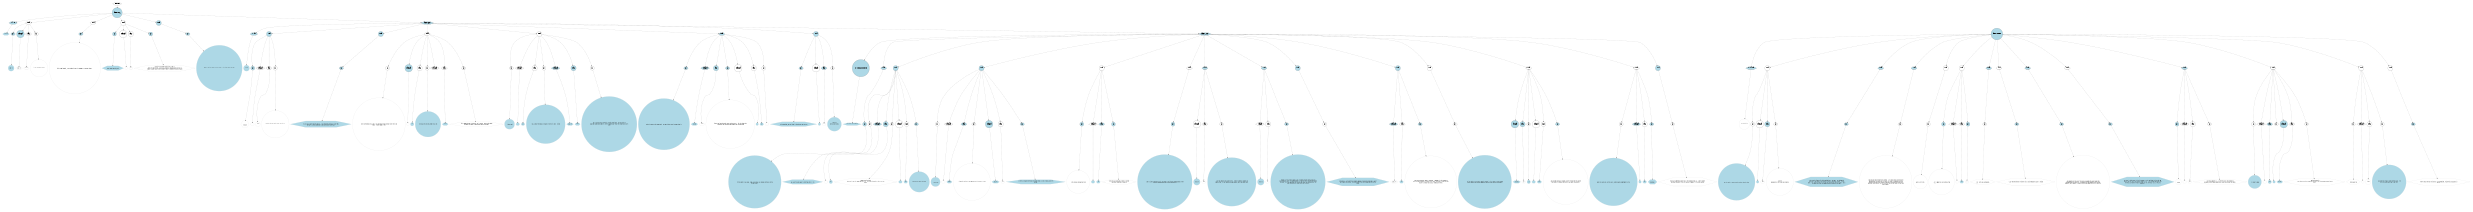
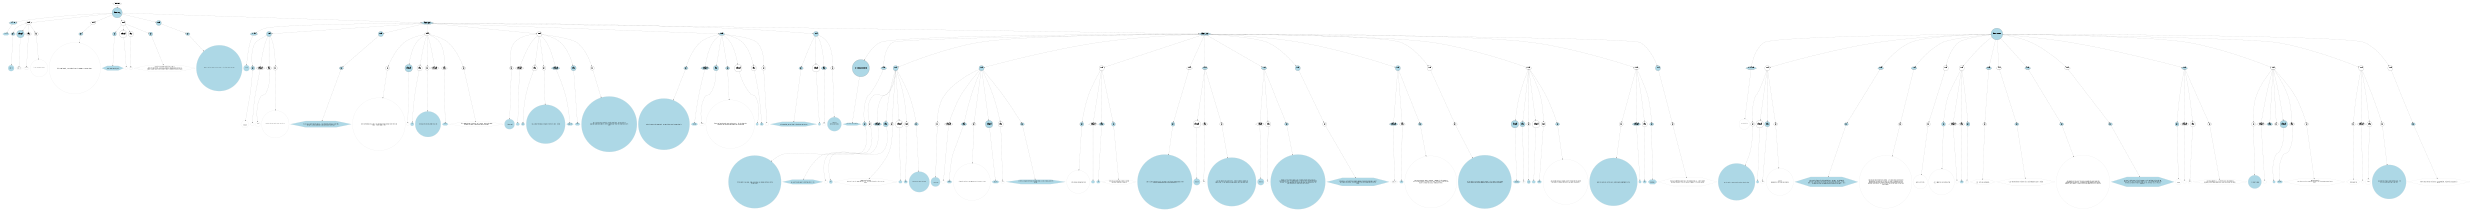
  digraph {
    node [fillcolor=white fontname=Helvetica shape=hexagon style=filled]
    edge [style=dashed]
    n1 [fillcolor=lightblue label="section: 1-14" shape=circle]
    n2 [fillcolor=lightblue label="1 : Pylon"]
    n3 [label=prose]
    n4 [label=prose]
    n5 [label=prose shape=circle]
    n6 [fillcolor=lightblue label=prose shape=circle]
    n7 [fillcolor=lightblue label="section: 15-87"]
    n8 [fillcolor=lightblue label=raw]
    n9 [fillcolor=lightblue label=prespace shape=circle]
    n10 [label=literal]
    n11 [label=raw shape=circle]
    n12 [fillcolor=lightblue label=raw]
    n13 [fillcolor=lightblue label=raw shape=circle]
    n14 [label=prespace shape=circle]
    n15 [label=literal shape=circle]
    n16 [fillcolor=lightblue label=raw shape=circle]
    n17 [fillcolor=lightblue label=raw]
    n18 [fillcolor=lightblue label="2 : Next"]
    n19 [fillcolor=lightblue label=prose shape=circle]
    n20 [fillcolor=lightblue label=prose shape=circle]
    n21 [label=prose]
    n22 [label=prose shape=circle]
    n23 [fillcolor=lightblue label=prose]
    n24 [fillcolor=lightblue label=prose shape=circle]
    n25 [fillcolor=lightblue label="section: 40-87"]
    n26 [fillcolor=lightblue label="section: 88-133" shape=circle]
    n27 [fillcolor=lightblue label=raw shape=circle]
    n28 [label=prespace]
    n29 [label=literal]
    n30 [label=raw shape=circle]
    n31 [fillcolor=lightblue label=raw]
    n32 [label=prespace shape=circle]
    n33 [label=literal]
    n34 [label=raw]
    n35 [label=raw shape=circle]
    n36 [fillcolor=lightblue label=prespace shape=circle]
    n37 [label=literal shape=circle]
    n38 [label=raw shape=circle]
    n39 [label=prespace]
    n40 [label=literal]
    n41 [label=raw]
    n42 [label=raw]
    n43 [label=prespace]
    n44 [label=literal shape=circle]
    n45 [label=raw shape=circle]
    n46 [fillcolor=lightblue label=prespace]
    n47 [fillcolor=lightblue label=literal shape=circle]
    n48 [label=raw shape=circle]
    n49 [fillcolor=lightblue label=raw]
    n50 [fillcolor=lightblue label=prespace]
    n51 [fillcolor=lightblue label=literal shape=circle]
    n52 [fillcolor=lightblue label=raw]
    n53 [label=prespace shape=circle]
    n54 [label=literal shape=circle]
    n55 [label=raw shape=circle]
    n56 [fillcolor=lightblue label=raw]
    n57 [label=prespace shape=circle]
    n58 [fillcolor=lightblue label=literal]
    n59 [label=raw]
    n60 [fillcolor=lightblue label="3 : wiring and plumbing" shape=circle]
    n61 [fillcolor=lightblue label=prose]
    n62 [fillcolor=lightblue label=prose shape=circle]
    n63 [fillcolor=lightblue label=prose shape=circle]
    n64 [label=prose shape=circle]
    n65 [label=prose]
    n66 [fillcolor=lightblue label=prose]
    n67 [fillcolor=lightblue label=prose]
    n68 [fillcolor=lightblue label=prose shape=circle]
    n69 [fillcolor=lightblue label=prose shape=circle]
    n70 [label=prose shape=circle]
    n71 [label=prose]
    n72 [label=prose]
    n73 [fillcolor=lightblue label=prose shape=circle]
    n74 [fillcolor=lightblue label=raw shape=circle]
    n75 [label=raw shape=circle]
    n76 [fillcolor=lightblue label=prespace]
    n77 [fillcolor=lightblue label=literal shape=circle]
    n78 [label=raw]
    n79 [label=prespace shape=circle]
    n80 [label=italic shape=circle]
    n81 [fillcolor=lightblue label=raw]
    n82 [label=raw shape=circle]
    n83 [label=prespace]
    n84 [fillcolor=lightblue label=literal]
    n85 [label=raw]
    n86 [fillcolor=lightblue label=prespace shape=circle]
    n87 [label=literal shape=circle]
    n88 [fillcolor=lightblue label=raw]
    n89 [fillcolor=lightblue label=raw shape=circle]
    n90 [label=prespace]
    n91 [fillcolor=lightblue label=literal]
    n92 [fillcolor=lightblue label=raw shape=circle]
    n93 [fillcolor=lightblue label=raw shape=circle]
    n94 [label=prespace]
    n95 [label=literal shape=circle]
    n96 [fillcolor=lightblue label=raw]
    n97 [label=raw shape=circle]
    n98 [fillcolor=lightblue label=prespace]
    n99 [label=literal]
    n100 [fillcolor=lightblue label=raw]
    n101 [label=raw]
    n102 [fillcolor=lightblue label=prespace shape=circle]
    n103 [fillcolor=lightblue label=literal shape=circle]
    n104 [label=raw]
    n105 [label=prespace shape=circle]
    n106 [label=italic shape=circle]
    n107 [fillcolor=lightblue label=raw]
    n108 [label=raw shape=circle]
    n109 [fillcolor=lightblue label=prespace]
    n110 [label=literal shape=circle]
    n111 [fillcolor=lightblue label=raw]
    n112 [label=raw]
    n113 [fillcolor=lightblue label="3 : Priorities"]
    n114 [label=prose shape=circle]
    n115 [fillcolor=lightblue label=prose]
    n116 [fillcolor=lightblue label=prose]
    n117 [label=prose shape=circle]
    n118 [label=prose shape=circle]
    n119 [fillcolor=lightblue label=prose]
    n120 [label=prose]
    n121 [fillcolor=lightblue label=prose]
    n122 [label=prose]
    n123 [fillcolor=lightblue label=prose]
    n124 [label=prose]
    n125 [label=prose shape=circle]
    n126 [label=prose shape=circle]
    n127 [label=raw shape=circle]
    n128 [label=prespace shape=circle]
    n129 [fillcolor=lightblue label=literal shape=circle]
    n130 [label=raw]
    n131 [fillcolor=lightblue label=raw]
    n132 [label=raw]
    n133 [label=raw shape=circle]
    n134 [fillcolor=lightblue label=raw shape=circle]
    n135 [label=prespace]
    n136 [label=literal]
    n137 [fillcolor=lightblue label=raw shape=circle]
    n138 [fillcolor=lightblue label=raw shape=circle]
    n139 [label=prespace]
    n140 [label=literal shape=circle]
    n141 [label=raw]
    n142 [label=raw]
    n143 [fillcolor=lightblue label=raw]
    n144 [fillcolor=lightblue label=raw]
    n145 [fillcolor=lightblue label=raw]
    n146 [label=raw shape=circle]
    n147 [label=prespace]
    n148 [fillcolor=lightblue label=literal]
    n149 [label=raw]
    n150 [fillcolor=lightblue label=prespace shape=circle]
    n151 [label=literal]
    n152 [label=raw]
    n153 [label=raw]
    n154 [label=prespace]
    n155 [label=literal shape=circle]
    n156 [label=raw shape=circle]
    n157 [fillcolor=lightblue label=raw]
    n158 [color=Gray fillcolor=lightblue fontname=Inconsolata label="* Pylon"]
    leaf_13 [color=Gray fillcolor=lightblue fontname=Inconsolata shape=circle]
    leaf_14 [color=Gray fontname=Inconsolata]
    n161 [color=Gray fontname=Inconsolata label=pylon]
    n162 [color=Gray fontname=Inconsolata label=" is our userspace kernel.\n" shape=circle]
    n163 [color=Gray fontname=Inconsolata label="\nAfter some thought, I've decided to pull in nanomsg as a shared library.\n" shape=circle]
    n164 [color=Gray fillcolor=lightblue fontname=Inconsolata label="\nI may change my mind, but"]
    n165 [color=Gray fontname=Inconsolata label=" " shape=circle]
    n166 [color=Gray fontname=Inconsolata label=luv]
    n167 [color=Gray fontname=Inconsolata label=" contains the network primitives to pull a\ncodex off the Internet, and using a properly-rebased shared library is\nactually cleaner LuaJIT since you don't have to explicitly build a vtable.\n"]
    n168 [color=Gray fillcolor=lightblue fontname=Inconsolata label="\nThough I believe that's exactly what LJ is doing under the hood.\n\n" shape=circle]
    n169 [color=Gray fillcolor=lightblue fontname=Inconsolata label="** Next" shape=circle]
    n170 [color=Gray fontname=Inconsolata label="\n\nI've got"]
    n171 [color=Gray fontname=Inconsolata label=" "]
    n172 [color=Gray fontname=Inconsolata label=femto shape=circle]
    n173 [color=Gray fontname=Inconsolata label=" booting with the main event loop in Lua.\n" shape=circle]
    n174 [color=Gray fillcolor=lightblue fontname=Inconsolata label="\nIt can call a shared sqlite and luv.  I do intend to statically link them,\nbut that's a brisk afternoon's work porting the interface.\n"]
    n175 [color=Gray fontname=Inconsolata label="\nThat's worthwhile work, and I can and should break them out into their own\nrepos.  I don't know if the" shape=circle]
    n176 [color=Gray fontname=Inconsolata label=" " shape=circle]
    n177 [color=Gray fillcolor=lightblue fontname=Inconsolata label=luv shape=circle]
    n178 [color=Gray fillcolor=lightblue fontname=Inconsolata label=" one will get used by anyone else, but" shape=circle]
    n179 [color=Gray fillcolor=lightblue fontname=Inconsolata label=sqlite]
    n180 [color=Gray fontname=Inconsolata label=" is a common include in binaries, as is LuaJIT, and I'd bet money\nthat what I'm about to do has been done a few times.\n"]
    n181 [color=Gray fillcolor=lightblue fontname=Inconsolata label="\nIt turns out" shape=circle]
    n182 [color=Gray fillcolor=lightblue fontname=Inconsolata label=" "]
    n183 [color=Gray fillcolor=lightblue fontname=Inconsolata label=uv]
    n184 [color=Gray fillcolor=lightblue fontname=Inconsolata label=" has a whole tty module, because of course it does.  Wiring" shape=circle]
    leaf_74 [color=Gray fillcolor=lightblue fontname=Inconsolata]
    n186 [color=Gray fillcolor=lightblue fontname=Inconsolata label=femto]
    n187 [color=Gray fillcolor=lightblue fontname=Inconsolata label=" up to luaJIT was an essential learning experience, and I'm going to\nmake some blog posts about it, but it became clear that the surface area isn't\nright.\n" shape=circle]
    n188 [color=Gray fillcolor=lightblue fontname=Inconsolata label="\nWhich is good for the blog post!  The only thing I won't end up using is" shape=circle]
    leaf_85 [color=Gray fillcolor=lightblue fontname=Inconsolata]
    n190 [color=Gray fontname=Inconsolata label=femto]
    n191 [color=Gray fontname=Inconsolata label=" itself and the main event loop I ported from C.  All the tools will\nbe essential for building femto proper and internalizing" shape=circle]
    n192 [color=Gray fillcolor=lightblue fontname=Inconsolata label=" " shape=circle]
    n193 [color=Gray fillcolor=lightblue fontname=Inconsolata label=uv]
    n194 [color=Gray fontname=Inconsolata label=".\n"]
    n195 [color=Gray fillcolor=lightblue fontname=Inconsolata label="\nIn the meantime, my next step is to build my own repl on"]
    n196 [color=Gray fillcolor=lightblue fontname=Inconsolata label=" " shape=circle]
    n197 [color=Gray fontname=Inconsolata label=luv]
    n198 [color=Gray fillcolor=lightblue fontname=Inconsolata label=" and start\npersisting things!\n\n" shape=circle]
    n199 [color=Gray fillcolor=lightblue fontname=Inconsolata label="*** wiring and plumbing"]
    n200 [color=Gray fillcolor=lightblue fontname=Inconsolata label="\n\nAt this point I have lpeg, libuv, and libluv all linking statically to the\nbridge binary.\n" shape=circle]
    n201 [color=Gray fillcolor=lightblue fontname=Inconsolata label="\nNB: LuaJIT has two ways to interface with C, its"]
    n202 [color=Gray fontname=Inconsolata label=" "]
    n203 [color=Gray fillcolor=lightblue fontname=Inconsolata label=ffi shape=circle]
    n204 [color=Gray fontname=Inconsolata label=" module and the stack\ninterface it has in common with PUC Lua.  For this discussion I will call the\nformer"]
    n205 [color=Gray fillcolor=lightblue fontname=Inconsolata label=" "]
    n206 [color=Gray fillcolor=lightblue fontname=Inconsolata label=the]
    n207 [color=Gray fillcolor=lightblue fontname=Inconsolata label=" FFI and the latter the stack.\n" shape=circle]
    n208 [color=Gray fillcolor=lightblue fontname=Inconsolata label="\nI also have" shape=circle]
    n209 [color=Gray fontname=Inconsolata label=" "]
    n210 [color=Gray fillcolor=lightblue fontname=Inconsolata label=femto]
    n211 [color=Gray fontname=Inconsolata label=" linked in statically and marshalled via the FFI. I have" shape=circle]
    leaf_141 [color=Gray fillcolor=lightblue fontname=Inconsolata]
    n213 [color=Gray fontname=Inconsolata label=lfs]
    n214 [color=Gray fillcolor=lightblue fontname=Inconsolata label=" in there, because everything pre-pylon needs it, but I found a pure-FFI\nedition.\n"]
    n215 [color=Gray fontname=Inconsolata label="\nIn the process discovering that" shape=circle]
    n216 [color=Gray fillcolor=lightblue fontname=Inconsolata label=" "]
    n217 [color=Gray fillcolor=lightblue fontname=Inconsolata label=luv]
    n218 [color=Gray fontname=Inconsolata label=" uses the Lua stack and a bunch of custom\nC functions to marshall resources.\n"]
    n219 [color=Gray fillcolor=lightblue fontname=Inconsolata label="\nI was a little confused by this, and need to solidify my understanding of the\ndifference between them from LuaJIT's perspective.\n" shape=circle]
    leaf_157 [color=Gray fillcolor=lightblue fontname=Inconsolata shape=circle]
    n221 [color=Gray fontname=Inconsolata label=lpeg]
    n222 [color=Gray fillcolor=lightblue fontname=Inconsolata label=" can't be improved by using the FFI.  Pattern synthesis happens at\ncompile time, if you compile and dump modules, which we always will.\n" shape=circle]
    leaf_163 [color=Gray fillcolor=lightblue fontname=Inconsolata shape=circle]
    n224 [color=Gray fontname=Inconsolata label=uv]
    n225 [color=Gray fillcolor=lightblue fontname=Inconsolata label=" though?  We're going to spend a lot of energy tossing stuff across the\nlua-uv bounary layer.  My understanding is that the JIT of course understands\nthe stack, it's the same stack the VM uses, but also that normal use of the\nstack interface will cause the trace to spill/\n" shape=circle]
    n226 [color=Gray fillcolor=lightblue fontname=Inconsolata label="\nFortunately, as the official dynamic language of obsessive code bums, LuaJIT\nhas a built-in profiler, so my priority is to set up shop and turn on the\nlights.\n"]
    leaf_171 [color=Gray fontname=Inconsolata]
    n228 [color=Gray fillcolor=lightblue fontname=Inconsolata label=luv]
    n229 [color=Gray fontname=Inconsolata label=" has a worse problem, namely, callbacks.  Somewhere in Tim Caldwell's\nstack are some examples of how to build those into proper coroutines that\nregister a handler and yield, resuming on events.\n" shape=circle]
    n230 [color=Gray fillcolor=lightblue fontname=Inconsolata label="\nI'm just going to use those, tempting though it is to spend a couple months\nfinely crafting the joints between uv and lua to be arbitrarily perfect.\n" shape=circle]
    leaf_182 [color=Gray fillcolor=lightblue fontname=Inconsolata]
    n232 [color=Gray fontname=Inconsolata label=uv]
    n233 [color=Gray fillcolor=lightblue fontname=Inconsolata label=" is" shape=circle]
    n234 [color=Gray fillcolor=lightblue fontname=Inconsolata label=" "]
    n235 [color=Gray fillcolor=lightblue fontname=Inconsolata label=tiny]
    n236 [color=Gray fontname=Inconsolata label=" and already statically loaded, so perf testing the FFI against\nthe stack is tractable once there's any point in doing so.\n" shape=circle]
    n237 [color=Gray fillcolor=lightblue fontname=Inconsolata label="\nWhat I'm saying is: do this early, before making commitments to the" shape=circle]
    n238 [color=Gray fillcolor=lightblue fontname=Inconsolata label=" " shape=circle]
    n239 [color=Gray fillcolor=lightblue fontname=Inconsolata label=luv]
    n240 [color=Gray fillcolor=lightblue fontname=Inconsolata label="\nbindings.\n"]
    n241 [color=Gray fontname=Inconsolata label="\nWhich are admittedly paper-thin.  The bindings that is.  I don't expect\nmigrating code over to the FFI will be traumatic if it proves useful.\n\n"]
    n242 [color=Gray fontname=Inconsolata label="*** Priorities" shape=circle]
    n243 [color=Gray fillcolor=lightblue fontname=Inconsolata label="\n\nAt this point I have the main project building with" shape=circle]
    n244 [color=Gray fillcolor=lightblue fontname=Inconsolata label=" " shape=circle]
    n245 [color=Gray fontname=Inconsolata label=make]
    n246 [color=Gray fontname=Inconsolata label=" and the\ndependencies I can clean and rebuild.\n" shape=circle]
    n247 [color=Gray fillcolor=lightblue fontname=Inconsolata label="\nI will need to tinker with this substantially, and soon.  The minimum is\ndetecting a few custom flags based on flavor of operating system.  Gitlab\nmakes it at least tractable to test builds against most of the flavors, and I\nof course have a Mac and Ubuntu distro to work with at home.\n"]
    n248 [color=Gray fontname=Inconsolata label="\nI do need to focus through this stretch.  It's going to be littered with\nopportunities to 'really get it right'.  At least I recognize that the\nsensibilities which have lead me to wiring up low-level libraries into\nsomething called 'pylon' are the kind that can also get stuck at that base\nlevel forever.\n" shape=circle]
    n249 [color=Gray fontname=Inconsolata label="\nHere's a hit list:\n" shape=circle]
    n250 [color=Gray fontname=Inconsolata label="\n- [X]  Summon the raw terminal from" shape=circle]
    n251 [color=Gray fontname=Inconsolata label=" " shape=circle]
    n252 [color=Gray fillcolor=lightblue fontname=Inconsolata label=luv]
    n253 [color=Gray fontname=Inconsolata label="!\n"]
    n254 [color=Gray fontname=Inconsolata label="\n- [X]  Write an evented REPL.\n"]
    n255 [color=Gray fontname=Inconsolata label="\n- [X]  Add persistence of history in a SQLite database called ~/.bridge\n\n"]
    n256 [color=Gray fontname=Inconsolata label="\nThe hardest part of all of this will be keeping the event loop from\ncontaminating my libraries.  I'm keeping certain compacts with the Lua\ncommunity, which amount to respecting bytecode-compatibility with both VMs.\n" shape=circle]
    n257 [color=Gray fillcolor=lightblue fontname=Inconsolata label="\nThe rule is that LuaJIT is the tie breaker: I will do things in the fast and\nnatural way for LuaJIT and provide shims to Lua.  Lua's minimalism means that\neverything is exposed through the same sort of interface, this is entirely\npractical.\n"]
    n258 [color=Gray fontname=Inconsolata label="\nIndeed" shape=circle]
    n259 [color=Gray fontname=Inconsolata label=" "]
    n260 [color=Gray fontname=Inconsolata label=luv]
    n261 [color=Gray fontname=Inconsolata label=" can build against 5.3.  So there's that. The problem is\ncallbacks, which spread osmotically across everything they touch.\n"]
    n262 [color=Gray fillcolor=lightblue fontname=Inconsolata label="\nI'll need to make" shape=circle]
    n263 [color=Gray fontname=Inconsolata label=" "]
-   n264 [color=Gray fillcolor=lightblue fontname=Inconsolata label=orb shape=circle]
    n265 [color=Gray fillcolor=lightblue fontname=Inconsolata label=" " shape=circle]
    n266 [color=Gray fillcolor=lightblue fontname=Inconsolata label=bridge]
    n267 [color=Gray fontname=Inconsolata label=", and that needs to\nbe as simple as using coroutines internally to yield between operations on\nfiles.\n"]
    n268 [color=Gray fontname=Inconsolata label="\nWhich means the"]
    n269 [color=Gray fontname=Inconsolata label=" " shape=circle]
    n270 [color=Gray fontname=Inconsolata label=bridge shape=circle]
    n271 [color=Gray fillcolor=lightblue fontname=Inconsolata label=" callside must read as simple method calls. I'm\nstill not quite sure how to do this.\n" shape=circle]
    n272 [color=Gray fontname=Inconsolata label="\nThere's only one way to find out. In the meantime, registering a callback is\nno big."]
    n273 [label="doc - 133"]
    subgraph sub_1 {
      rank=same
      n1
    }
    subgraph sub_2 {
      rank=same
      n2
      n3
      n4
      n5
      n6
      n7
    }
    subgraph sub_3 {
      rank=same
      n8
      n9
      n10
      n11
    }
    subgraph sub_4 {
      rank=same
      n12
    }
    subgraph sub_5 {
      rank=same
      n13
      n14
      n15
      n16
    }
    subgraph sub_6 {
      rank=same
      n17
    }
    subgraph sub_7 {
      rank=same
      n18
      n19
      n20
      n21
      n22
      n23
      n24
      n25
      n26
    }
    subgraph sub_8 {
      rank=same
      n27
      n28
      n29
      n30
    }
    subgraph sub_9 {
      rank=same
      n31
    }
    subgraph sub_10 {
      rank=same
      n32
      n33
      n34
    }
    subgraph sub_11 {
      rank=same
      n35
      n36
      n37
      n38
      n39
      n40
      n41
    }
    subgraph sub_12 {
      rank=same
      n42
      n43
      n44
      n45
      n46
      n47
      n48
    }
    subgraph sub_13 {
      rank=same
      n49
      n50
      n51
      n52
      n53
      n54
      n55
    }
    subgraph sub_14 {
      rank=same
      n56
      n57
      n58
      n59
    }
    subgraph sub_15 {
      rank=same
      n60
      n61
      n62
      n63
      n64
      n65
      n66
      n67
      n68
      n69
      n70
      n71
      n72
      n73
    }
    subgraph sub_16 {
      rank=same
      n74
    }
    subgraph sub_17 {
      rank=same
      n75
      n76
      n77
      n78
      n79
      n80
      n81
    }
    subgraph sub_18 {
      rank=same
      n82
      n83
      n84
      n85
      n86
      n87
      n88
    }
    subgraph sub_19 {
      rank=same
      n89
      n90
      n91
      n92
    }
    subgraph sub_20 {
      rank=same
      n93
    }
    subgraph sub_21 {
      rank=same
      n94
      n95
      n96
    }
    subgraph sub_22 {
      rank=same
      n97
    }
    subgraph sub_23 {
      rank=same
      n98
      n99
      n100
    }
    subgraph sub_24 {
      rank=same
      n101
    }
    subgraph sub_25 {
      rank=same
      n102
      n103
      n104
      n105
      n106
      n107
    }
    subgraph sub_26 {
      rank=same
      n108
      n109
      n110
      n111
    }
    subgraph sub_27 {
      rank=same
      n112
    }
    subgraph sub_28 {
      rank=same
      n113
      n114
      n115
      n116
      n117
      n118
      n119
      n120
      n121
      n122
      n123
      n124
      n125
      n126
    }
    subgraph sub_29 {
      rank=same
      n127
      n128
      n129
      n130
    }
    subgraph sub_30 {
      rank=same
      n131
    }
    subgraph sub_31 {
      rank=same
      n132
    }
    subgraph sub_32 {
      rank=same
      n133
    }
    subgraph sub_33 {
      rank=same
      n134
      n135
      n136
      n137
    }
    subgraph sub_34 {
      rank=same
      n138
      n139
      n140
      n141
    }
    subgraph sub_35 {
      rank=same
      n142
    }
    subgraph sub_36 {
      rank=same
      n143
    }
    subgraph sub_37 {
      rank=same
      n144
    }
    subgraph sub_38 {
      rank=same
      n145
    }
    subgraph sub_39 {
      rank=same
      n146
      n147
      n148
      n149
      n150
      n151
      n152
    }
    subgraph sub_40 {
      rank=same
      n153
      n154
      n155
      n156
    }
    subgraph sub_41 {
      rank=same
      n157
    }
    n1 -> n2
    n1 -> n3
    n1 -> n4
    n1 -> n5
    n1 -> n6
    n1 -> n7
    n2 -> n158
    n3 -> n8
    n3 -> n9
    n3 -> n10
    n3 -> n11
    n4 -> n12
    n5 -> n13
    n5 -> n14
    n5 -> n15
    n5 -> n16
    n6 -> n17
    n7 -> n18
    n7 -> n19
    n7 -> n20
    n7 -> n21
    n7 -> n22
    n7 -> n23
    n7 -> n24
    n7 -> n25
    n8 -> leaf_13
    n9 -> leaf_14
    n10 -> n161
    n11 -> n162
    n12 -> n163
    n13 -> n164
    n14 -> n165
    n15 -> n166
    n16 -> n167
    n17 -> n168
    n18 -> n169
    n19 -> n27
    n19 -> n28
    n19 -> n29
    n19 -> n30
    n20 -> n31
    n21 -> n35
    n21 -> n36
    n21 -> n37
    n21 -> n38
    n21 -> n39
    n21 -> n40
    n21 -> n41
    n22 -> n42
    n22 -> n43
    n22 -> n44
    n22 -> n45
    n22 -> n46
    n22 -> n47
    n22 -> n48
    n23 -> n49
    n23 -> n50
    n23 -> n51
    n23 -> n52
    n23 -> n53
    n23 -> n54
    n23 -> n55
    n24 -> n56
    n24 -> n57
    n24 -> n58
    n24 -> n59
    n25 -> n60
    n25 -> n61
    n25 -> n62
    n25 -> n63
    n25 -> n64
    n25 -> n65
    n25 -> n66
    n25 -> n67
    n25 -> n68
    n25 -> n69
    n25 -> n70
    n25 -> n71
    n25 -> n72
    n25 -> n73
    n26 -> n113
    n26 -> n114
    n26 -> n115
    n26 -> n116
    n26 -> n117
    n26 -> n118
    n26 -> n119
    n26 -> n120
    n26 -> n121
    n26 -> n122
    n26 -> n123
    n26 -> n124
    n26 -> n125
    n26 -> n126
    n27 -> n170
    n28 -> n171
    n29 -> n172
    n30 -> n173
    n31 -> n174
    n32 -> leaf_157
    n33 -> n221
    n34 -> n222
    n35 -> n175
    n36 -> n176
    n37 -> n177
    n38 -> n178
    n40 -> n179
    n41 -> n180
    n42 -> n181
    n43 -> n182
    n44 -> n183
    n45 -> n184
    n46 -> leaf_74
    n47 -> n186
    n48 -> n187
    n49 -> n188
    n50 -> leaf_85
    n51 -> n190
    n52 -> n191
    n53 -> n192
    n54 -> n193
    n55 -> n194
    n56 -> n195
    n57 -> n196
    n58 -> n197
    n59 -> n198
    n60 -> n199
    n61 -> n74
    n62 -> n75
    n62 -> n76
    n62 -> n77
    n62 -> n78
    n62 -> n79
    n62 -> n80
    n62 -> n81
    n63 -> n82
    n63 -> n83
    n63 -> n84
    n63 -> n85
    n63 -> n86
    n63 -> n87
    n63 -> n88
    n64 -> n89
    n64 -> n90
    n64 -> n91
    n64 -> n92
    n65 -> n93
    n66 -> n32
    n66 -> n33
    n66 -> n34
    n67 -> n94
    n67 -> n95
    n67 -> n96
    n68 -> n97
    n69 -> n98
    n69 -> n99
    n69 -> n100
    n70 -> n101
    n71 -> n102
    n71 -> n103
    n71 -> n104
    n71 -> n105
    n71 -> n106
    n71 -> n107
    n72 -> n108
    n72 -> n109
    n72 -> n110
    n72 -> n111
    n73 -> n112
    n74 -> n200
    n75 -> n201
    n76 -> n202
    n77 -> n203
    n78 -> n204
    n79 -> n205
    n80 -> n206
    n81 -> n207
    n82 -> n208
    n83 -> n209
    n84 -> n210
    n85 -> n211
    n86 -> leaf_141
    n87 -> n213
    n88 -> n214
    n89 -> n215
    n90 -> n216
    n91 -> n217
    n92 -> n218
    n93 -> n219
    n94 -> leaf_163
    n95 -> n224
    n96 -> n225
    n97 -> n226
    n98 -> leaf_171
    n99 -> n228
    n100 -> n229
    n101 -> n230
    n102 -> leaf_182
    n103 -> n232
    n104 -> n233
    n105 -> n234
    n106 -> n235
    n107 -> n236
    n108 -> n237
    n109 -> n238
    n110 -> n239
    n111 -> n240
    n112 -> n241
    n113 -> n242
    n114 -> n127
    n114 -> n128
    n114 -> n129
    n114 -> n130
    n115 -> n131
    n116 -> n132
    n117 -> n133
    n118 -> n134
    n118 -> n135
    n118 -> n136
    n118 -> n137
    n119 -> n142
    n120 -> n143
    n121 -> n144
    n122 -> n145
    n123 -> n138
    n123 -> n139
    n123 -> n140
    n123 -> n141
    n124 -> n146
    n124 -> n147
    n124 -> n148
    n124 -> n149
    n124 -> n150
    n124 -> n151
    n124 -> n152
    n125 -> n153
    n125 -> n154
    n125 -> n155
    n125 -> n156
    n126 -> n157
    n127 -> n243
    n128 -> n244
    n129 -> n245
    n130 -> n246
    n131 -> n247
    n132 -> n248
    n133 -> n249
    n134 -> n250
    n135 -> n251
    n136 -> n252
    n137 -> n253
    n138 -> n258
    n139 -> n259
    n140 -> n260
    n141 -> n261
    n142 -> n254
    n143 -> n255
    n144 -> n256
    n145 -> n257
    n146 -> n262
    n147 -> n263
-   n148 -> n264
    n150 -> n265
    n151 -> n266
    n152 -> n267
    n153 -> n268
    n154 -> n269
    n155 -> n270
    n156 -> n271
    n157 -> n272
    n273 -> n1
  }
